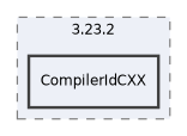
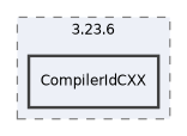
  digraph {
    compound=true
    rankdir=LR
    n1 [color=grey25 fillcolor="#edf0f7" fontname=Helvetica fontsize=10 label=CompilerIdCXX shape=box style="filled,bold,"]
    subgraph cluster_1 {
      bgcolor="#edf0f7"
      fontname=Helvetica
      fontsize=10
-     label="3.23.2"
+     label="3.23.6"
      pencolor=grey50
      style="filled,dashed,"
      n1
    }
  }
